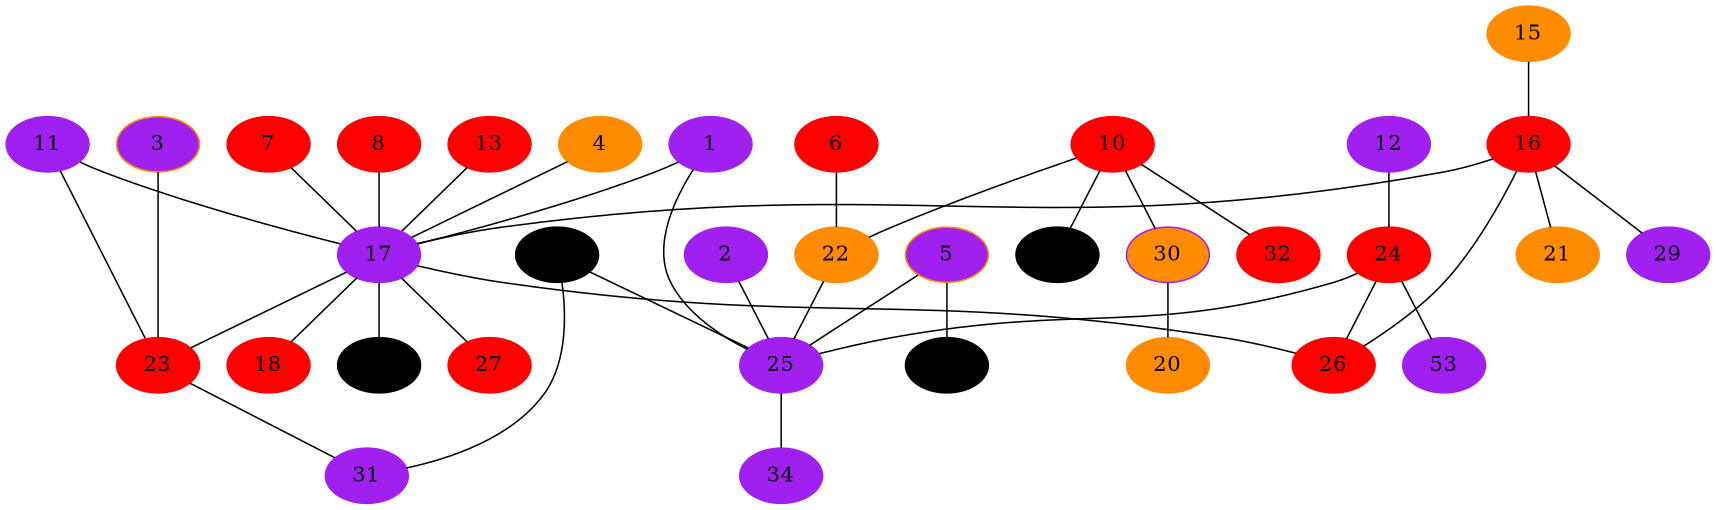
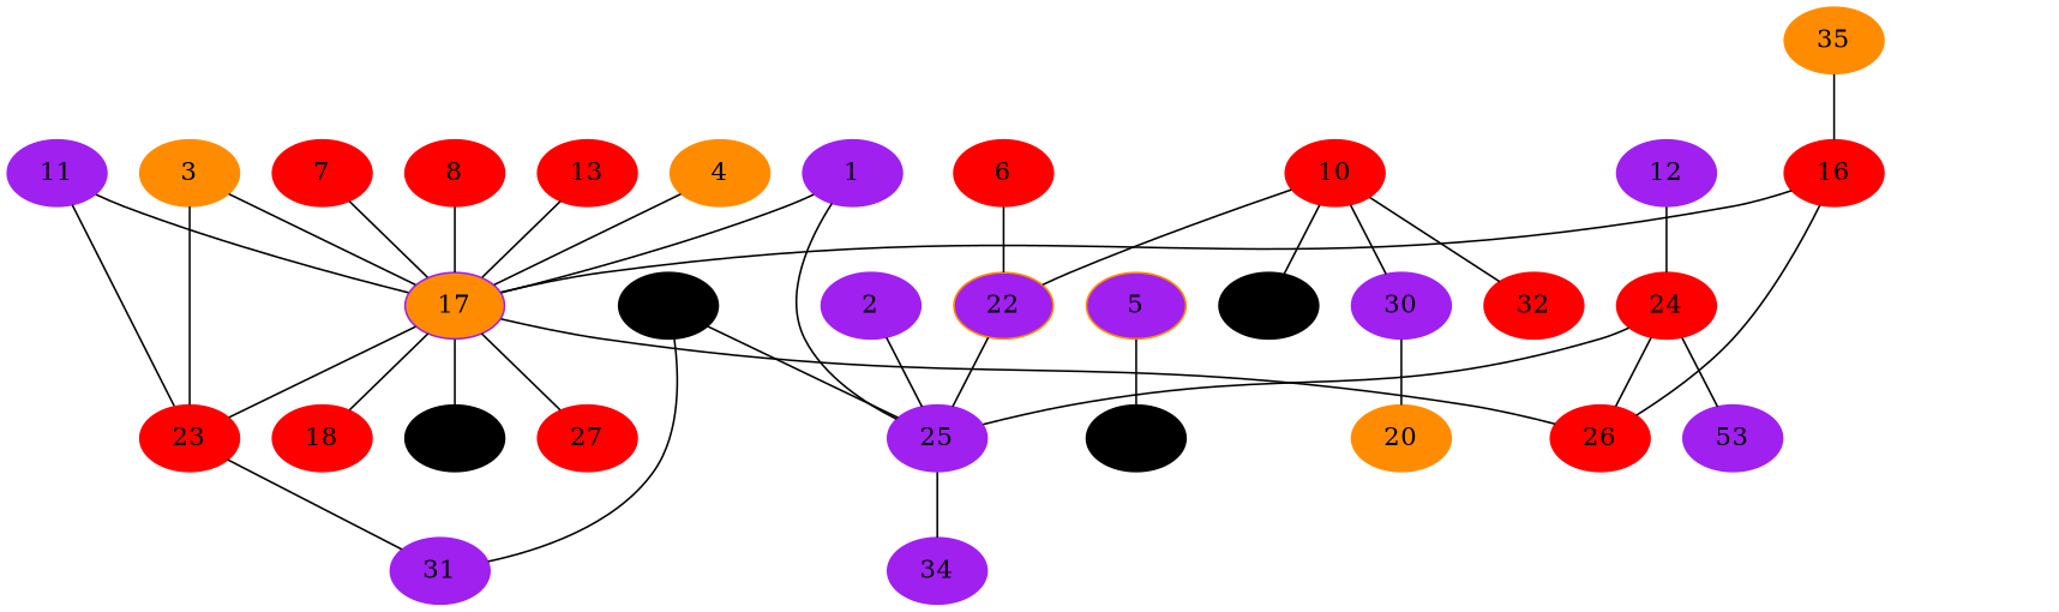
  graph {
    node [color=red style=filled]
    edge [weight=1.0]
    1 [color=purple]
-   17 [color=purple]
+   17 [color=purple fillcolor=darkorange]
    25 [color=purple]
    23
    26
    18
    19 [color=black]
    27
    2 [color=purple]
    34 [color=purple]
-   3 [color=darkorange fillcolor=purple]
+   3 [color=darkorange]
    31 [color=purple]
    4 [color=darkorange]
    5 [color=darkorange fillcolor=purple]
    28 [color=black]
    20 [color=darkorange]
-   22 [color=darkorange]
+   22 [color=darkorange fillcolor=purple]
    6
    7
    8
    9 [color=black]
    10
    14 [color=black]
-   30 [color=purple fillcolor=darkorange]
+   30 [color=purple]
    32
    11 [color=purple]
    12 [color=purple]
    24
    n29 [color=purple label=53]
    13
-   15 [color=darkorange]
+   15 [color=darkorange label=35]
    16
-   21 [color=darkorange]
-   29 [color=purple]
    1 -- 17
    1 -- 25
    17 -- 23
    17 -- 26
    17 -- 18
    17 -- 19
    17 -- 27
    25 -- 34
    23 -- 31
    2 -- 25
+   3 -- 17
    3 -- 23
    4 -- 17
-   5 -- 25
    5 -- 28
    22 -- 25
    6 -- 22
    7 -- 17
    8 -- 17
    9 -- 25
    9 -- 31
    10 -- 22
    10 -- 14
    10 -- 30
    10 -- 32
    30 -- 20
    11 -- 17
    11 -- 23
    12 -- 24
    24 -- 25
    24 -- 26
    24 -- n29
    13 -- 17
    15 -- 16
    16 -- 17
    16 -- 26
-   16 -- 21
-   16 -- 29
  }
